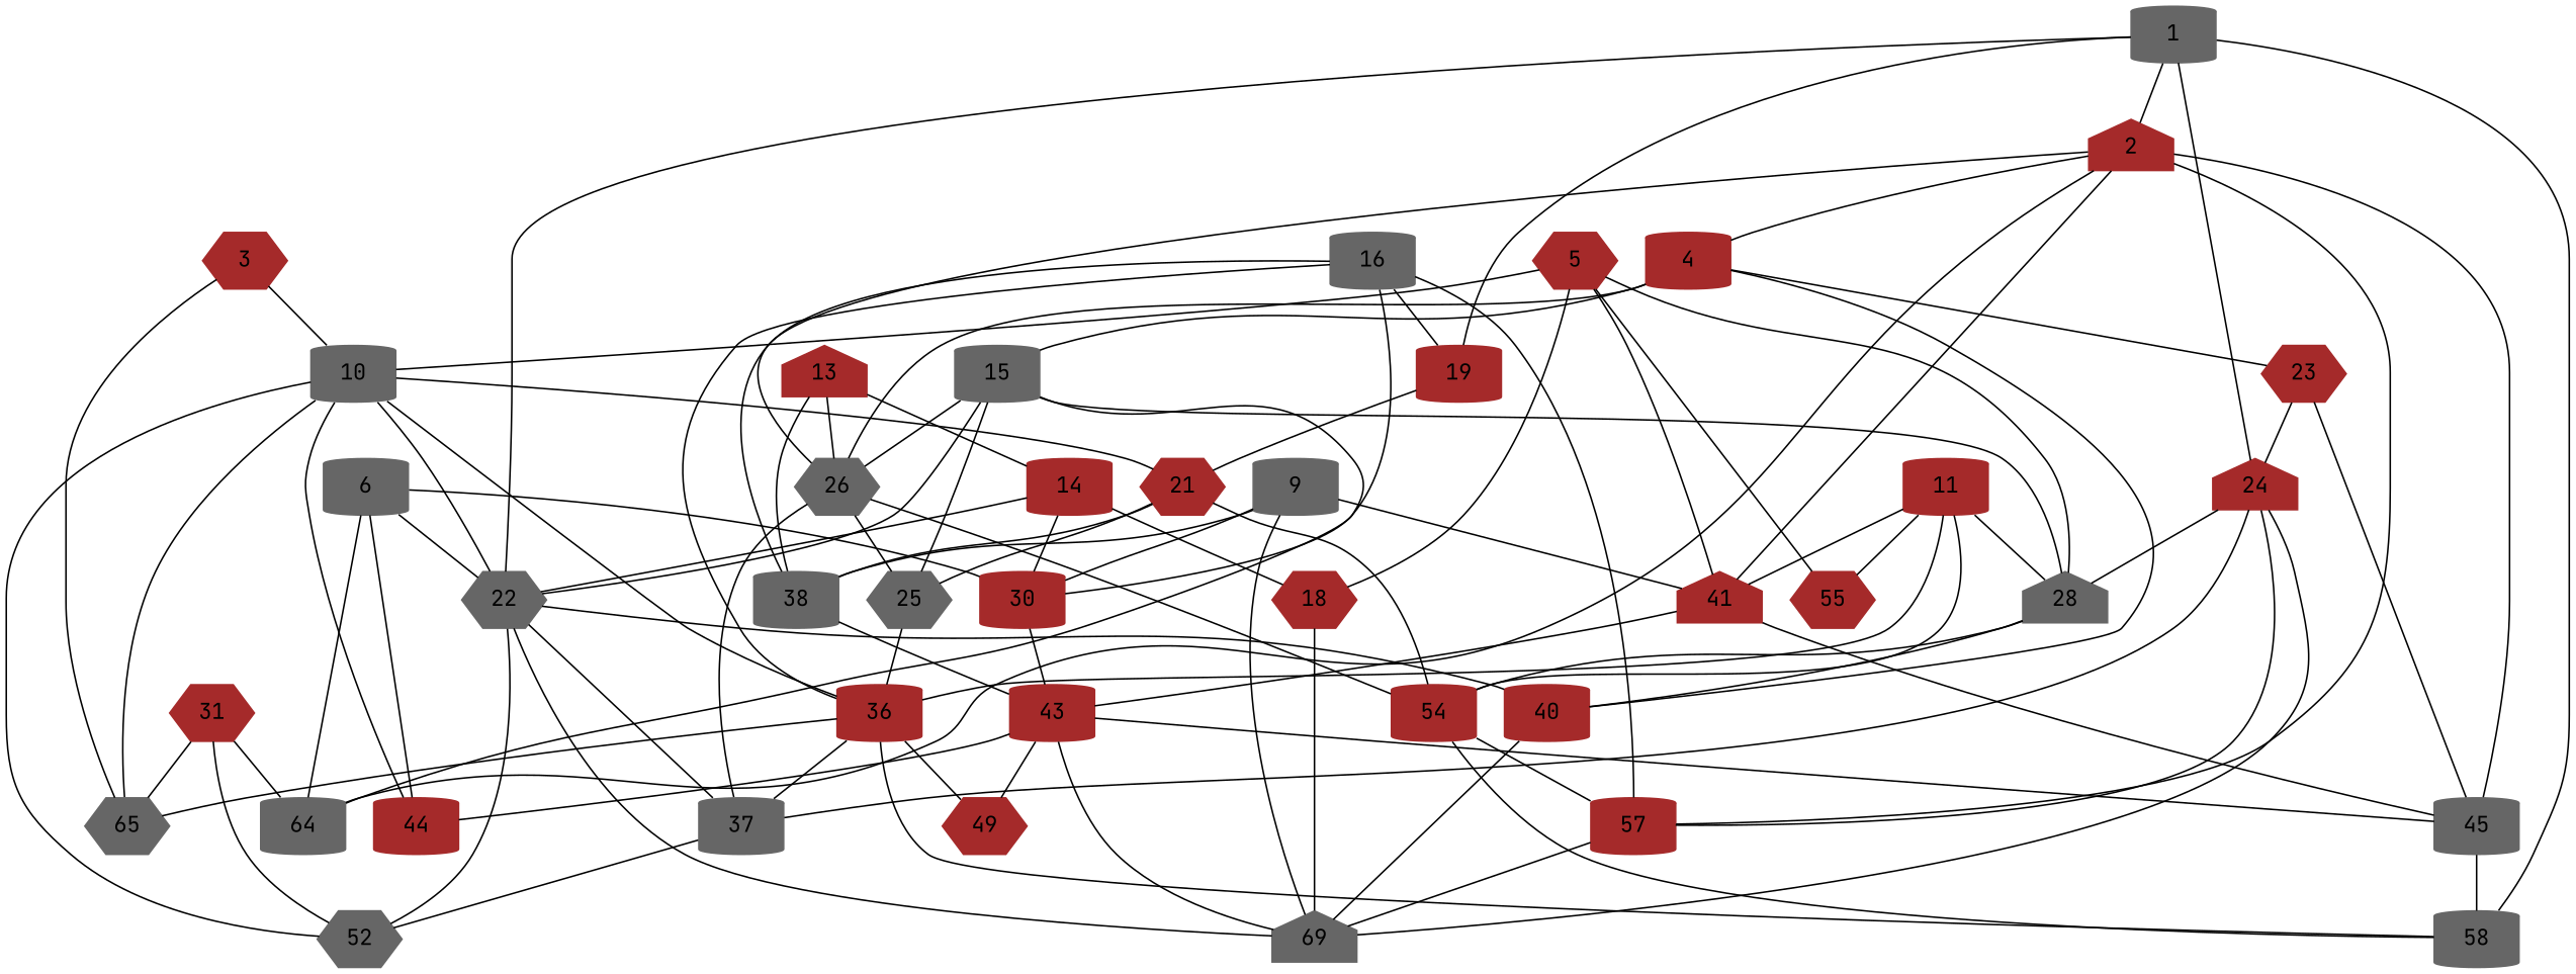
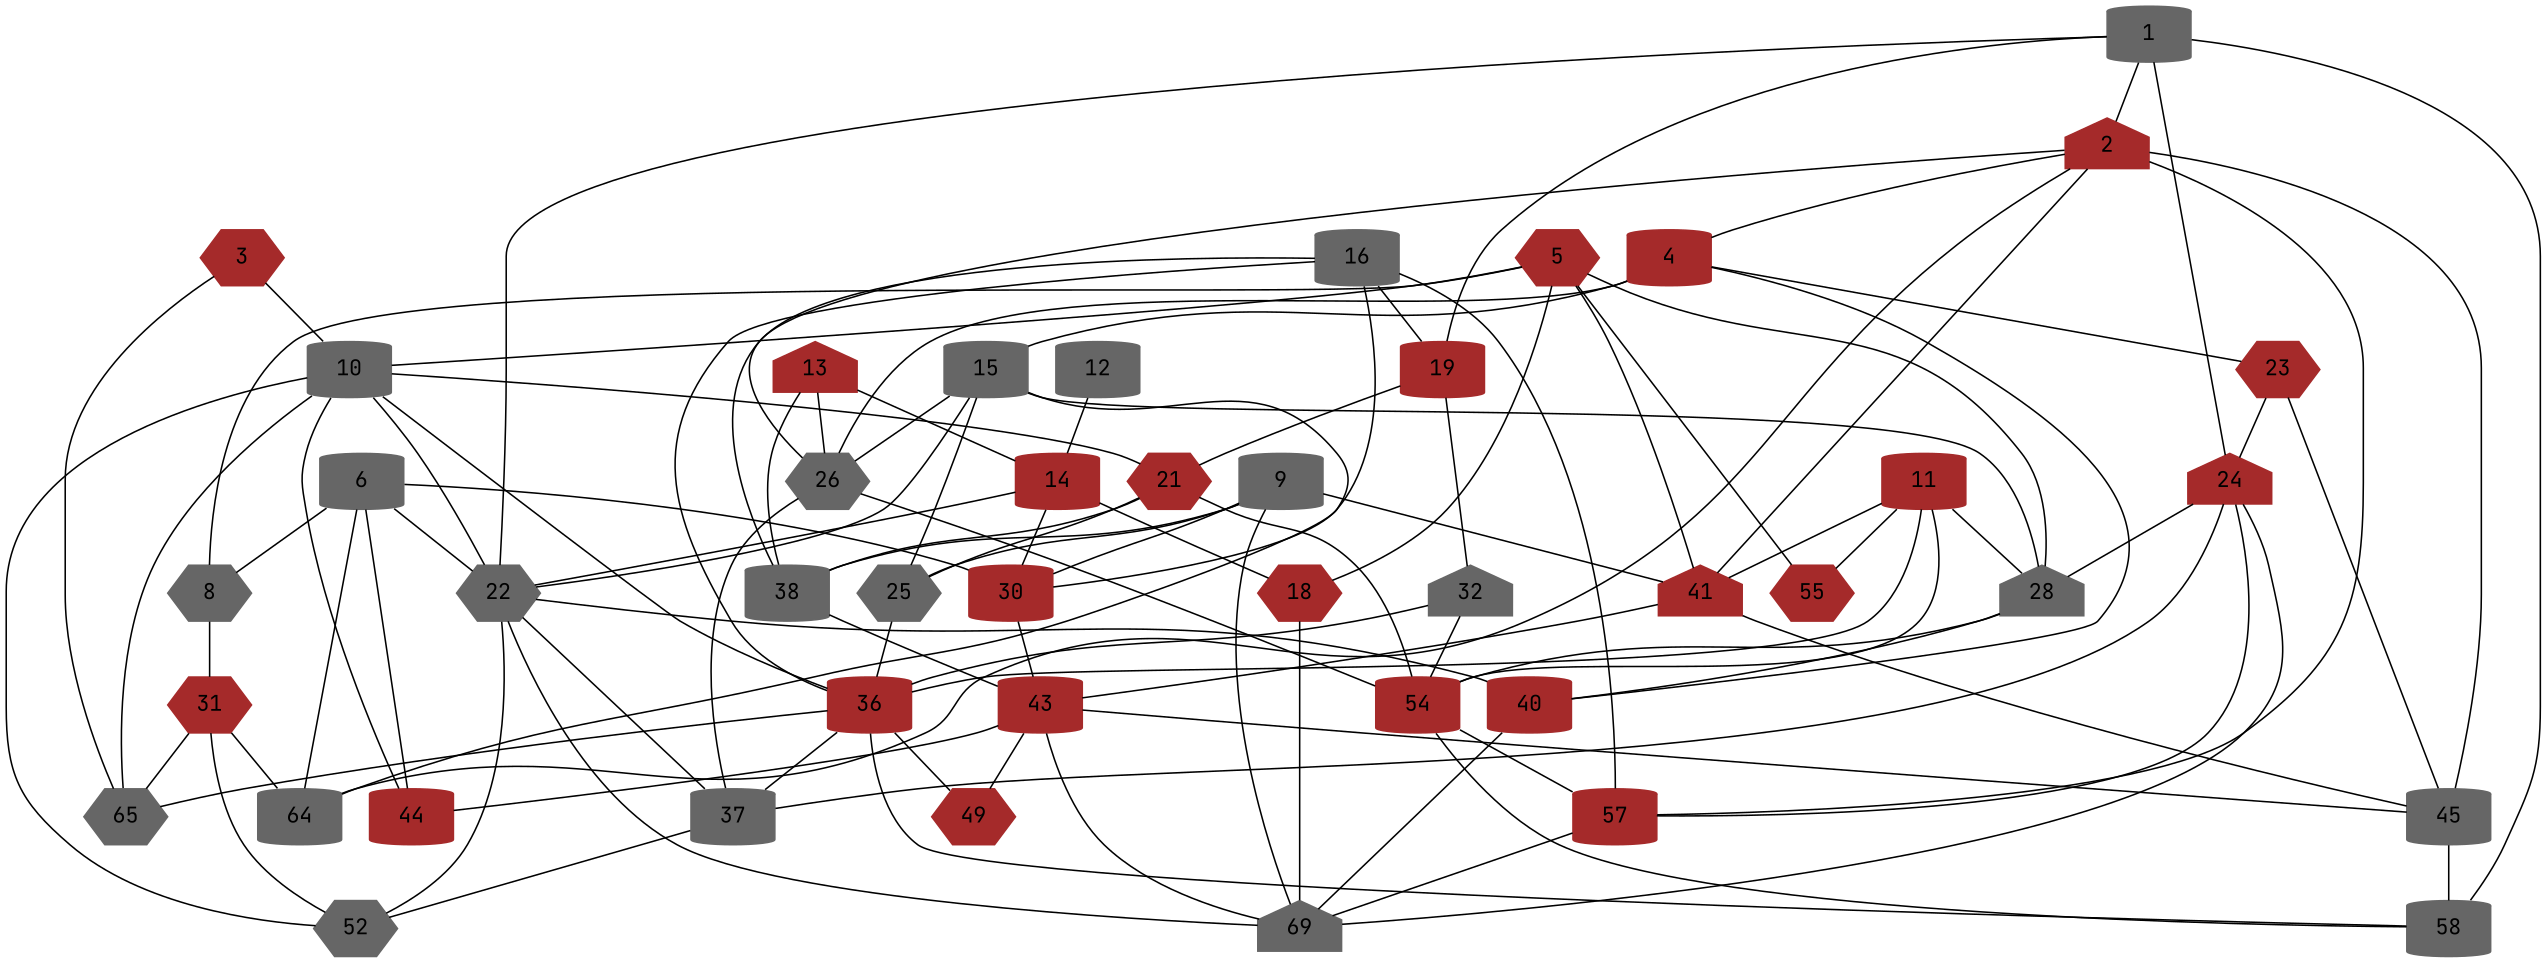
  graph {
    fontname="JetBrains Mono"
    node [color=brown fontname="JetBrains Mono" shape=cylinder style=filled]
    edge [fontname="JetBrains Mono"]
    1 [color=gray40 super="+59"]
    2 [shape=house super="+17"]
    19
    22 [color=gray40 shape=hexagon super="+35"]
    24 [shape=house super="+68"]
    58 [color=gray40 super="+61"]
    4
    26 [color=gray40 shape=hexagon super="+53"]
    41 [shape=house super="+56"]
    45 [color=gray40]
    57
    64 [color=gray40]
+   32 [color=gray40 shape=house]
    21 [shape=hexagon super="+33"]
    40 [super="+50"]
    69 [color=gray40 shape=house super="+71"]
    52 [color=gray40 shape=hexagon super="+60"]
    37 [color=gray40]
    28 [color=gray40 shape=house super="+29"]
    36 [super="+42"]
    54 [super="+66"]
    15 [color=gray40 super="+63"]
    23 [shape=hexagon]
    43 [super="+48"]
    10 [color=gray40 super="+34"]
    65 [color=gray40 shape=hexagon]
    44
    3 [shape=hexagon]
    25 [color=gray40 shape=hexagon super="+39"]
    5 [shape=hexagon super="+51"]
+   8 [color=gray40 shape=hexagon]
    18 [shape=hexagon]
    55 [shape=hexagon]
    31 [shape=hexagon super="+67"]
    6 [color=gray40 super="+7"]
    30 [super="+46"]
    9 [color=gray40 super="+27"]
    38 [color=gray40 super="+47"]
    49 [shape=hexagon]
    11
    14 [super="+62"]
+   12 [color=gray40]
    13 [shape=house]
    16 [color=gray40 super="+70"]
    1 -- 2
    1 -- 19
    1 -- 22
    1 -- 24
    1 -- 58 [weight=2]
    2 -- 4
    2 -- 26
    2 -- 41
    2 -- 45
    2 -- 57
    2 -- 64
+   19 -- 32
    19 -- 21
    22 -- 40
    22 -- 69
    22 -- 52
    22 -- 37
    24 -- 57
    24 -- 69
    24 -- 37
    24 -- 28
    4 -- 26
    4 -- 40
    4 -- 15
    4 -- 23
    26 -- 37
    26 -- 54
    41 -- 45
    41 -- 43
    45 -- 58
    57 -- 69
+   32 -- 36
+   32 -- 54
    21 -- 54
    21 -- 25 [weight=2]
    21 -- 38
    40 -- 69
    37 -- 52
    28 -- 40
    28 -- 54
    36 -- 58
    36 -- 37
    36 -- 65
    36 -- 49
    54 -- 58
    54 -- 57
    15 -- 22
    15 -- 26
    15 -- 64
    15 -- 28
    15 -- 25
    23 -- 24
    23 -- 45
    43 -- 45
    43 -- 69
    43 -- 44
    43 -- 49
    10 -- 22
    10 -- 21
    10 -- 52
    10 -- 36
    10 -- 65
    10 -- 44
    3 -- 10
    3 -- 65
    25 -- 36
    5 -- 41
    5 -- 28
    5 -- 10
+   5 -- 8
    5 -- 18
    5 -- 55
+   8 -- 31
    18 -- 69
    31 -- 64
    31 -- 52
    31 -- 65
    6 -- 22
    6 -- 64
    6 -- 44
+   6 -- 8
    6 -- 30
    30 -- 43
    9 -- 41
    9 -- 69
-   26 -- 25
+   9 -- 25
    9 -- 30
    9 -- 38
    38 -- 43
    11 -- 41
    11 -- 28
    11 -- 36
    11 -- 54
    11 -- 55
    14 -- 22
    14 -- 18
    14 -- 30
+   12 -- 14
    13 -- 26
    13 -- 38
    13 -- 14
    16 -- 19
    16 -- 57
    16 -- 36
    16 -- 30
    16 -- 38
  }
